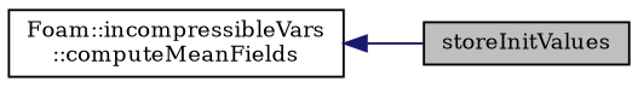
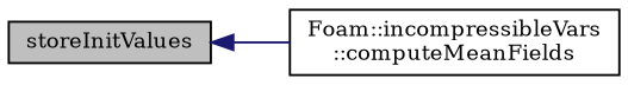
  digraph {
    rankdir=LR
    fontname="DejaVu Serif"
    node [color=black fontname="DejaVu Serif" fontsize=10 shape=record]
    n1 [fillcolor=grey75 fontcolor=black height=0.2 label=storeInitValues style=filled width=0.4]
    n2 [height=0.2 label="Foam::incompressibleVars\l::computeMeanFields" width=0.4]
-   n2 -> n1 [color=midnightblue dir=back fontname="DejaVu Serif" fontsize=10 labelfontname=Helvetica labelfontsize=10 style=solid]
+   n1 -> n2 [color=midnightblue dir=back fontname="DejaVu Serif" fontsize=10 labelfontname=Helvetica labelfontsize=10 style=solid]
  }
